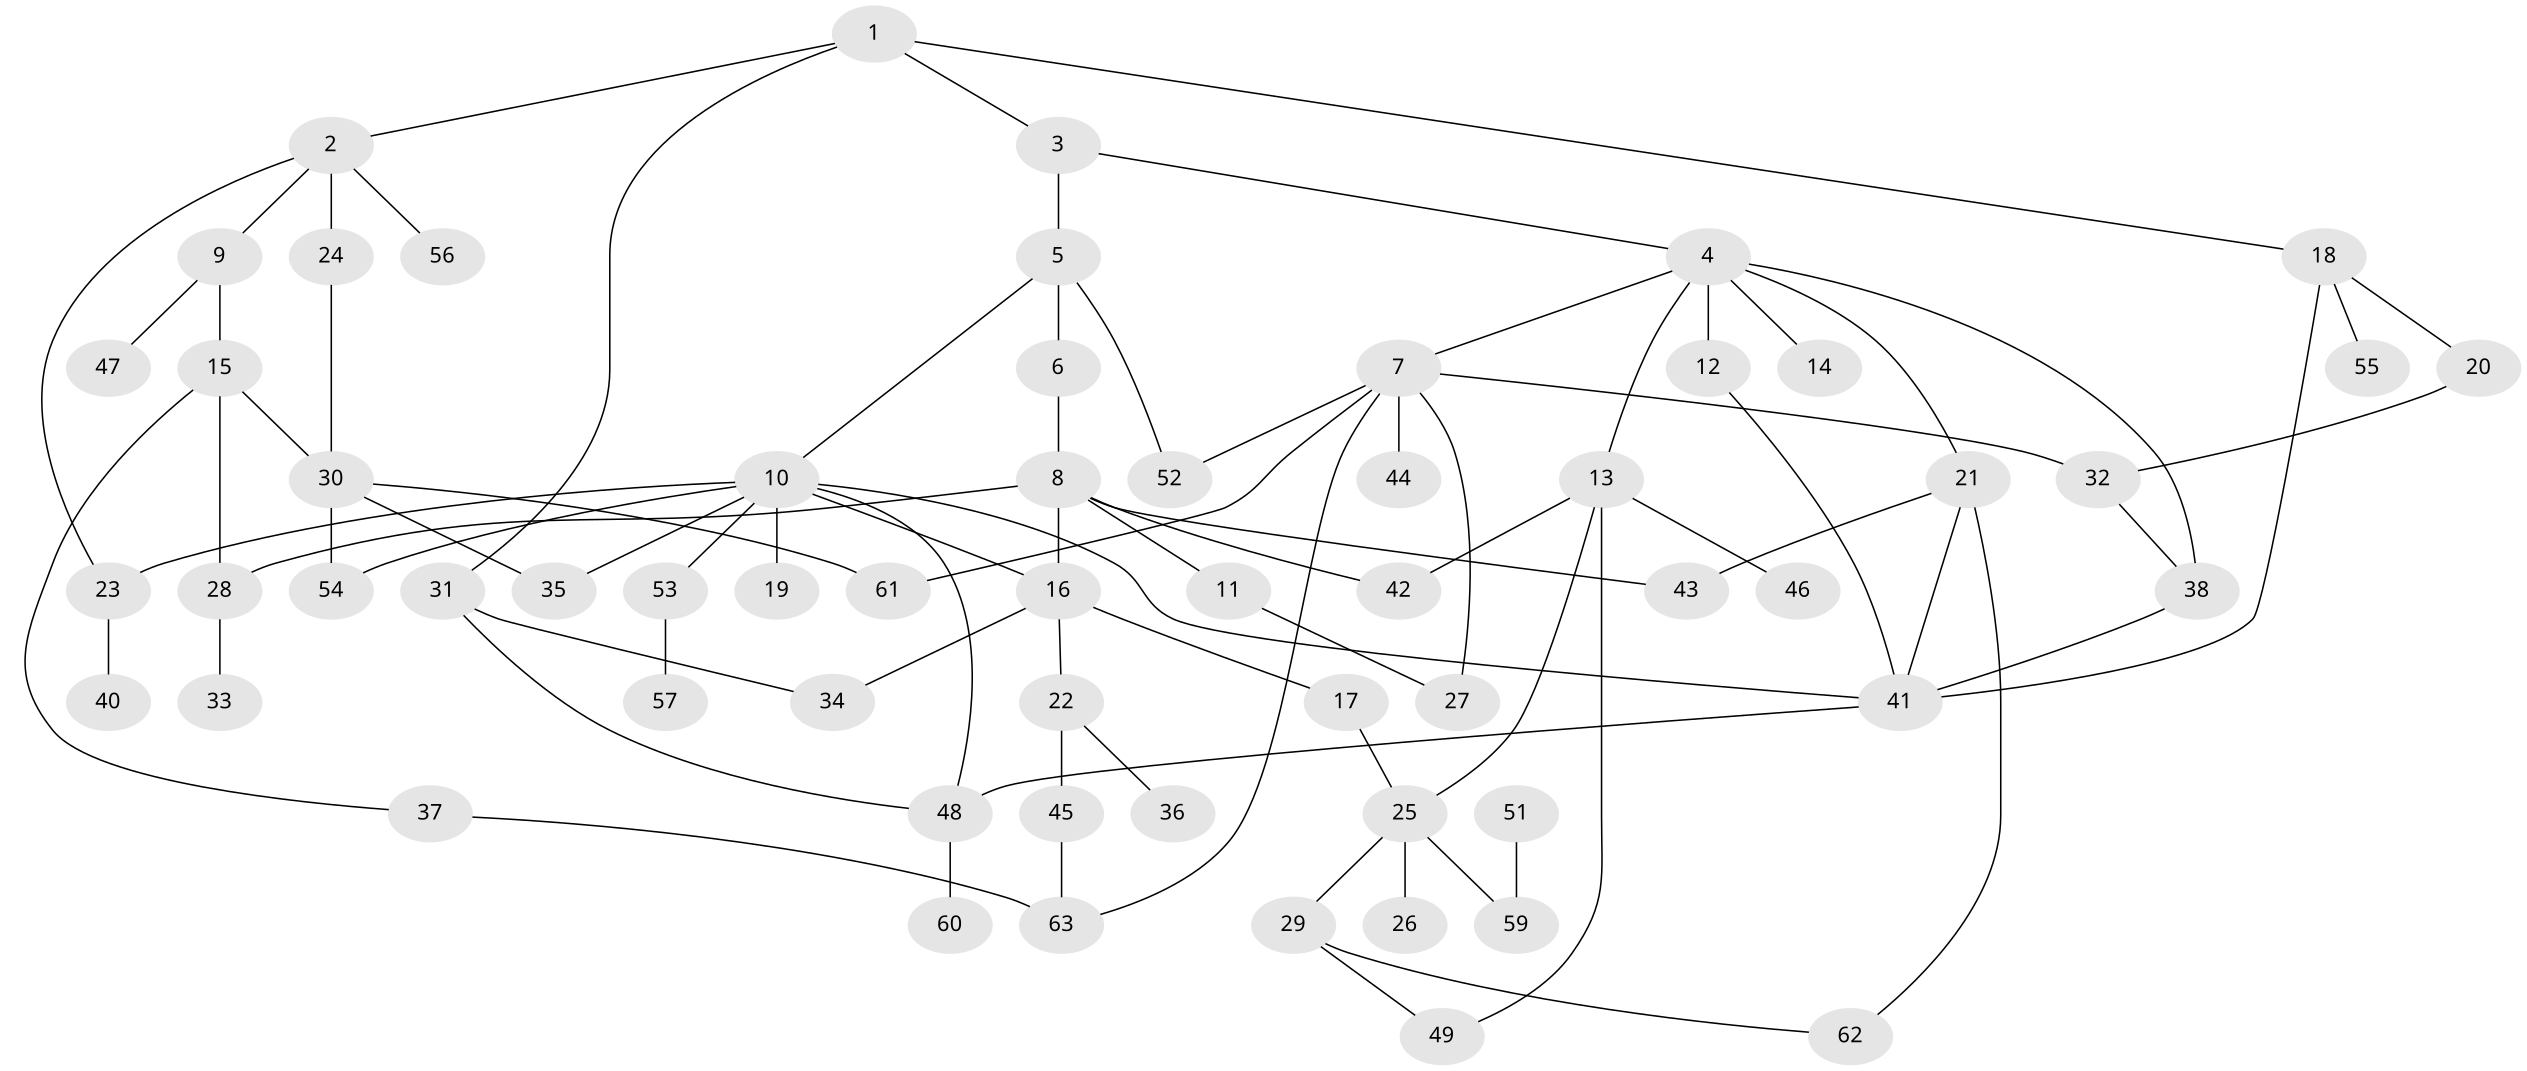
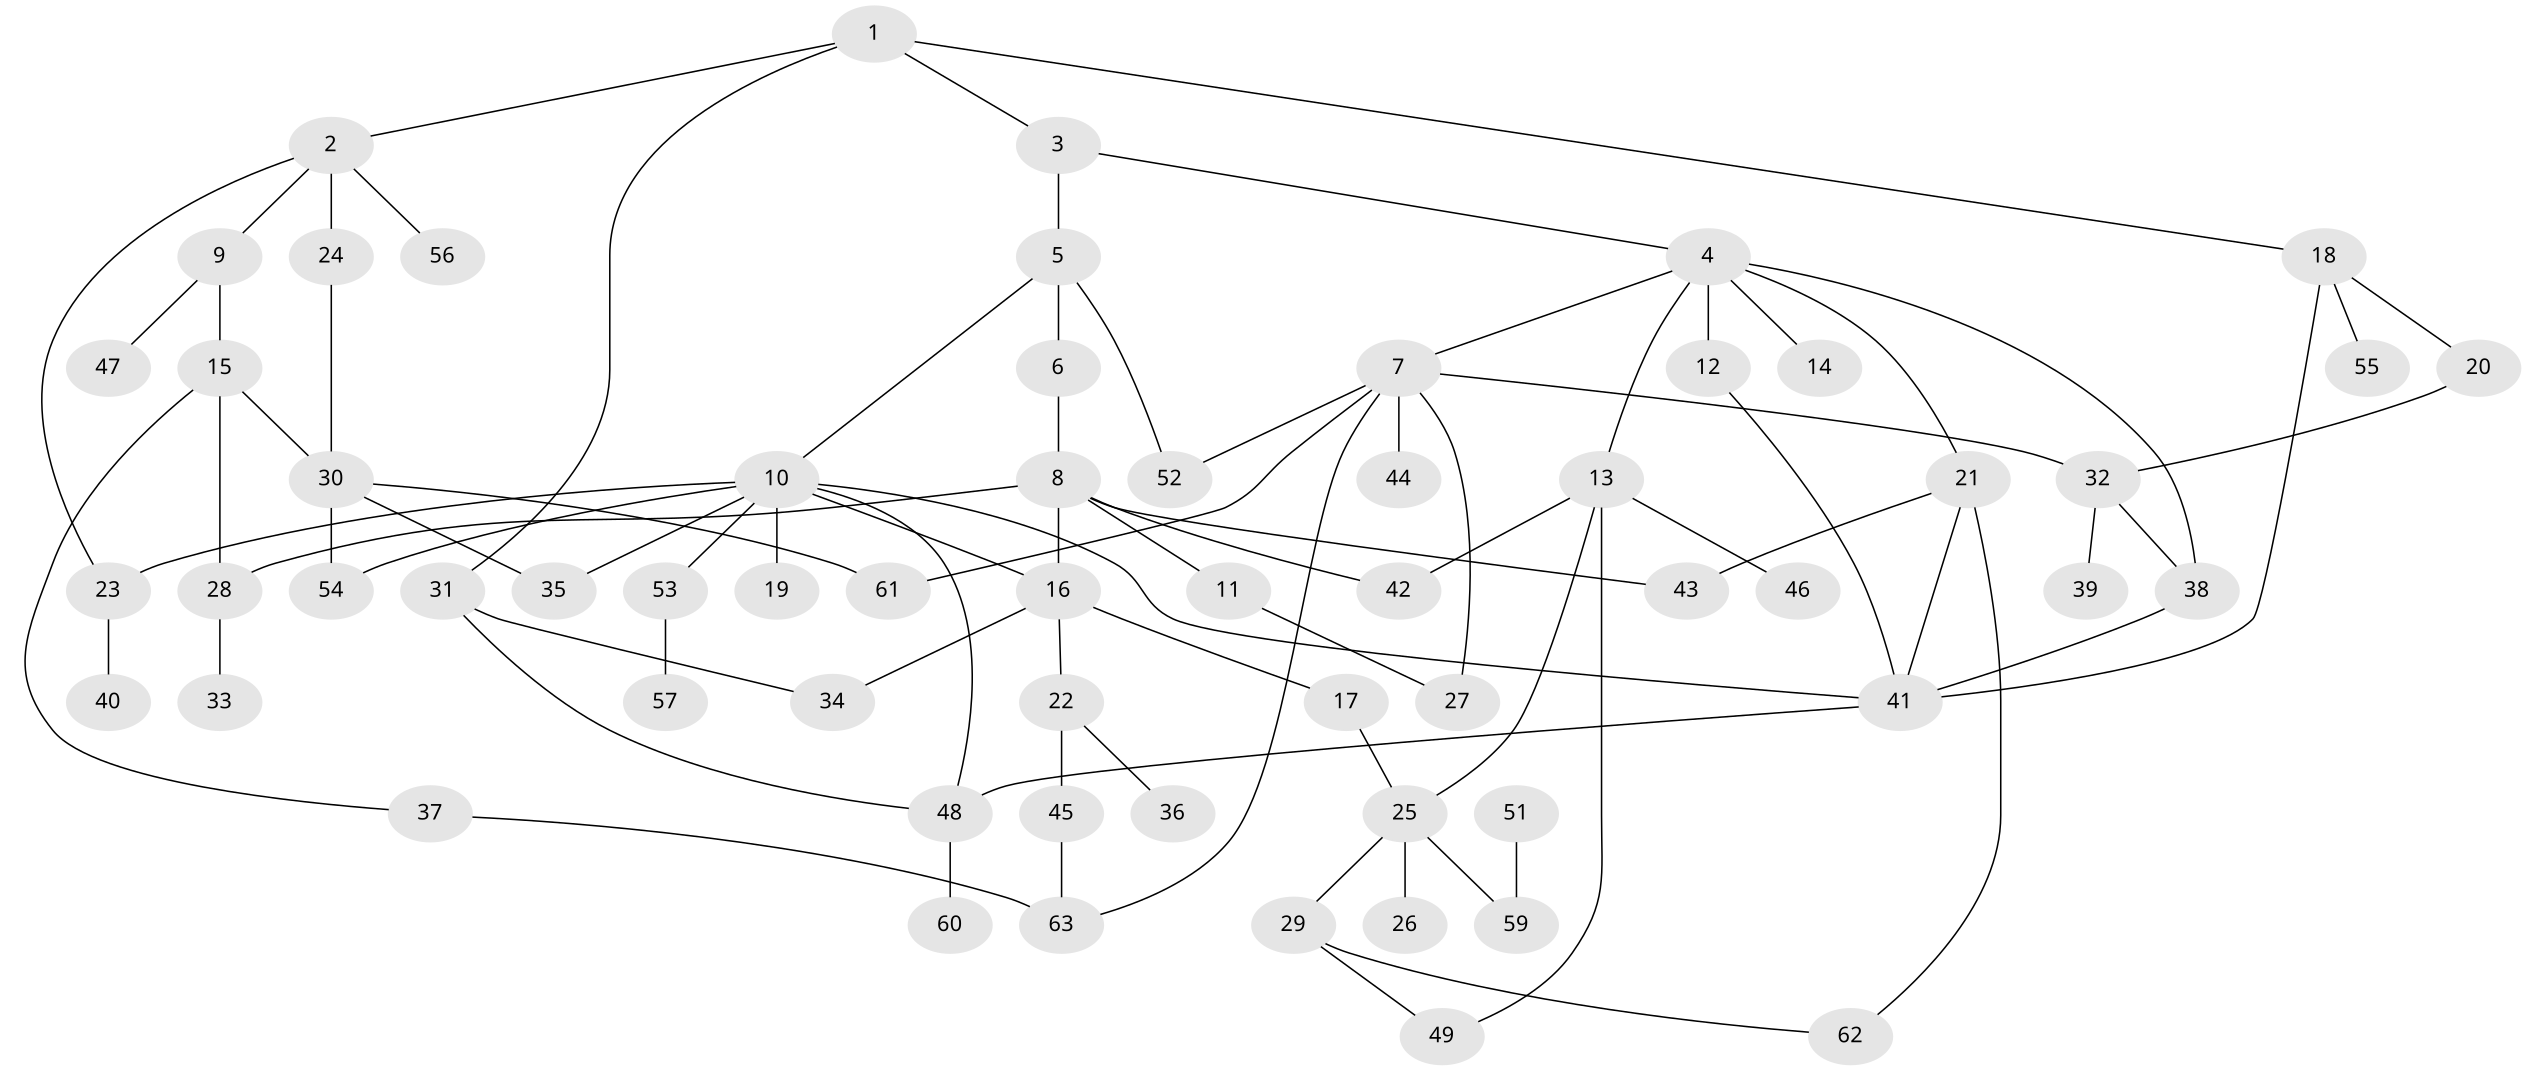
  graph {
    fontname="Noto Sans"
    node [color=gray90 fontname="Noto Sans" style=filled]
    edge [fontname="Noto Sans"]
    1
    2
    3
    18
    31
    9
    23
    24
    56
    4
    5
    41
    20
    55
    48
    34
    15
    47
    40
    30
    7
    12
    13
    14
    21
    38
    6
    10
    52
    27
    32
    44
    61
    63
    42
    25
    46
    49
    43
    62
    8
    16
    19
    35
    53
    54
    11
    28
+   39
    17
    22
    33
    37
    60
    57
    26
    29
    59
    36
    45
    51
    1 -- 2
    1 -- 3
    1 -- 18
    1 -- 31
    2 -- 9
    2 -- 23
    2 -- 24
    2 -- 56
    3 -- 4
    3 -- 5
    18 -- 41
    18 -- 20
    18 -- 55
    31 -- 48
    31 -- 34
    9 -- 15
    9 -- 47
    23 -- 40
    24 -- 30
    4 -- 7
    4 -- 12
    4 -- 13
    4 -- 14
    4 -- 21
    4 -- 38
    5 -- 6
    5 -- 10
    5 -- 52
    41 -- 48
    20 -- 32
    48 -- 60
    15 -- 30
    15 -- 28
    15 -- 37
    30 -- 61
    30 -- 35
    30 -- 54
    7 -- 52
    7 -- 27
    7 -- 32
    7 -- 44
    7 -- 61
    7 -- 63
    12 -- 41
    13 -- 42
    13 -- 25
    13 -- 46
    13 -- 49
    21 -- 41
    21 -- 43
    21 -- 62
    38 -- 41
    6 -- 8
    10 -- 23
    10 -- 41
    10 -- 48
    10 -- 16
    10 -- 19
    10 -- 35
    10 -- 53
    10 -- 54
    32 -- 38
+   32 -- 39
    25 -- 26
    25 -- 29
    25 -- 59
    8 -- 42
    8 -- 43
    8 -- 16
    8 -- 11
    8 -- 28
    16 -- 34
    16 -- 17
    16 -- 22
    53 -- 57
    11 -- 27
    28 -- 33
    17 -- 25
    22 -- 36
    22 -- 45
    37 -- 63
    29 -- 49
    29 -- 62
    45 -- 63
    51 -- 59
  }
